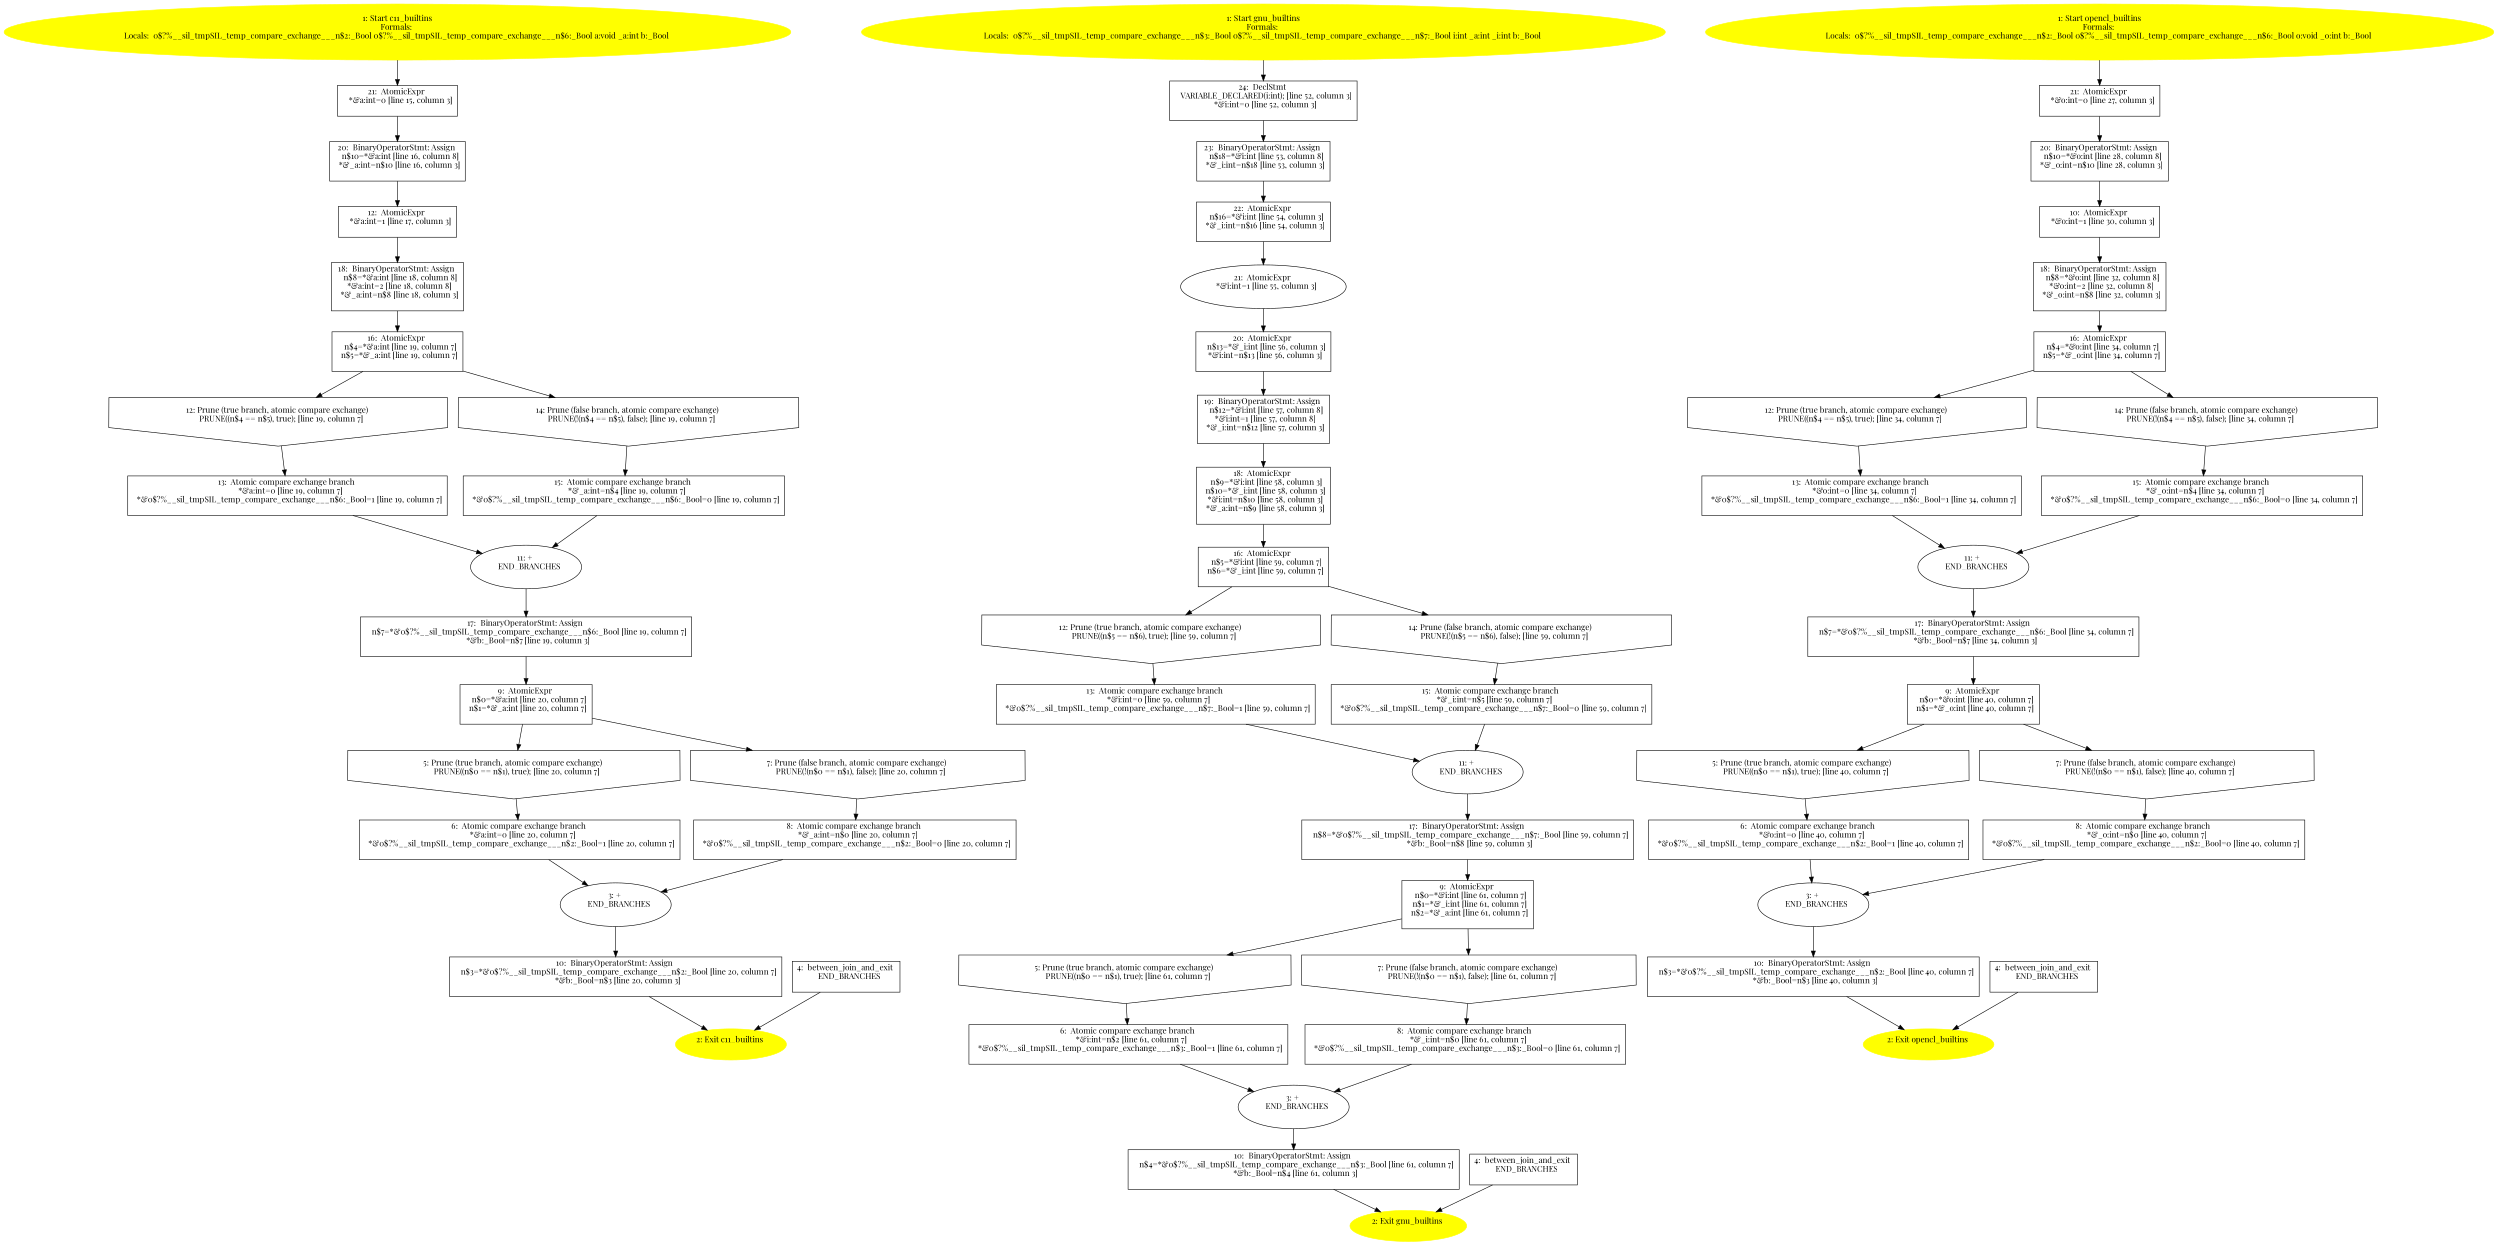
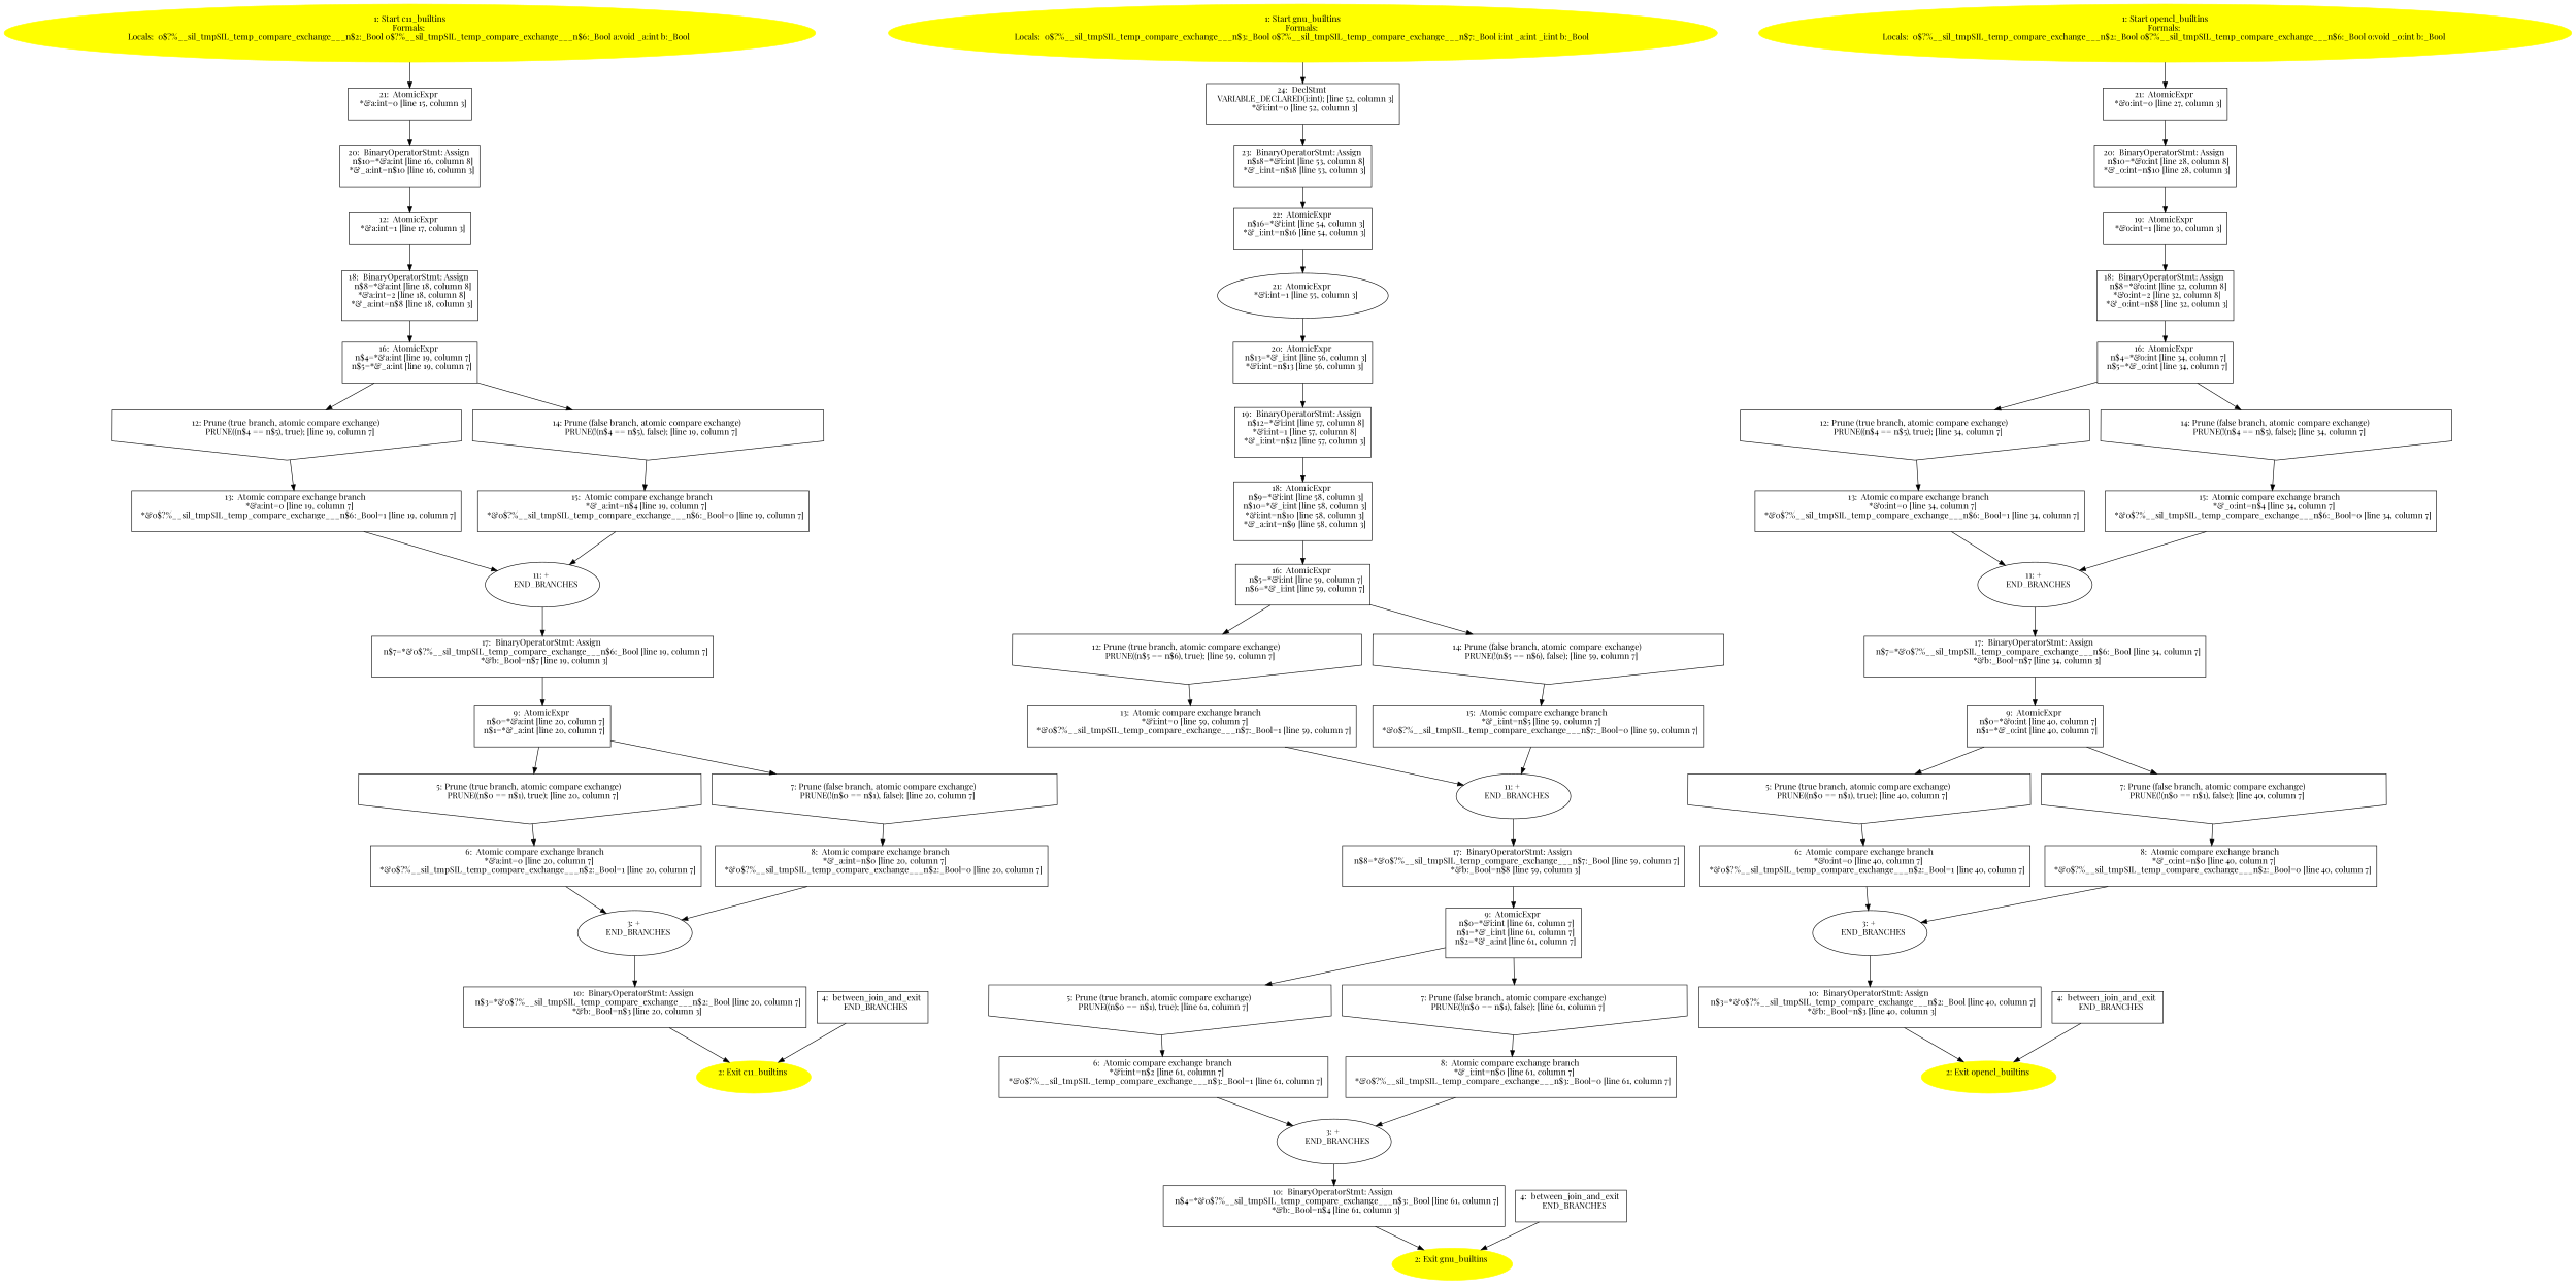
  digraph {
    fontname="Playfair Display"
    node [fontname="Playfair Display" shape=box]
    edge [fontname="Playfair Display"]
    n1 [color=yellow label="1: Start c11_builtins\nFormals: \nLocals:  0$?%__sil_tmpSIL_temp_compare_exchange___n$2:_Bool 0$?%__sil_tmpSIL_temp_compare_exchange___n$6:_Bool a:void _a:int b:_Bool \n  " style=filled shape=""]
    n2 [label="21:  AtomicExpr \n   *&a:int=0 [line 15, column 3]\n "]
    n3 [label="20:  BinaryOperatorStmt: Assign \n   n$10=*&a:int [line 16, column 8]\n  *&_a:int=n$10 [line 16, column 3]\n "]
    n4 [label="12:  AtomicExpr \n   *&a:int=1 [line 17, column 3]\n "]
    n5 [color=yellow label="2: Exit c11_builtins \n  " style=filled shape=""]
    n6 [label="3: + \n   END_BRANCHES\n " shape=""]
    n7 [label="10:  BinaryOperatorStmt: Assign \n   n$3=*&0$?%__sil_tmpSIL_temp_compare_exchange___n$2:_Bool [line 20, column 7]\n  *&b:_Bool=n$3 [line 20, column 3]\n "]
    n8 [label="4:  between_join_and_exit \n   END_BRANCHES\n "]
    n9 [label="5: Prune (true branch, atomic compare exchange) \n   PRUNE((n$0 == n$1), true); [line 20, column 7]\n " shape=invhouse]
    n10 [label="6:  Atomic compare exchange branch \n   *&a:int=0 [line 20, column 7]\n  *&0$?%__sil_tmpSIL_temp_compare_exchange___n$2:_Bool=1 [line 20, column 7]\n "]
    n11 [label="7: Prune (false branch, atomic compare exchange) \n   PRUNE(!(n$0 == n$1), false); [line 20, column 7]\n " shape=invhouse]
    n12 [label="8:  Atomic compare exchange branch \n   *&_a:int=n$0 [line 20, column 7]\n  *&0$?%__sil_tmpSIL_temp_compare_exchange___n$2:_Bool=0 [line 20, column 7]\n "]
    n13 [label="9:  AtomicExpr \n   n$0=*&a:int [line 20, column 7]\n  n$1=*&_a:int [line 20, column 7]\n "]
    n14 [label="11: + \n   END_BRANCHES\n " shape=""]
    n15 [label="17:  BinaryOperatorStmt: Assign \n   n$7=*&0$?%__sil_tmpSIL_temp_compare_exchange___n$6:_Bool [line 19, column 7]\n  *&b:_Bool=n$7 [line 19, column 3]\n "]
    n16 [label="12: Prune (true branch, atomic compare exchange) \n   PRUNE((n$4 == n$5), true); [line 19, column 7]\n " shape=invhouse]
    n17 [label="13:  Atomic compare exchange branch \n   *&a:int=0 [line 19, column 7]\n  *&0$?%__sil_tmpSIL_temp_compare_exchange___n$6:_Bool=1 [line 19, column 7]\n "]
    n18 [label="14: Prune (false branch, atomic compare exchange) \n   PRUNE(!(n$4 == n$5), false); [line 19, column 7]\n " shape=invhouse]
    n19 [label="15:  Atomic compare exchange branch \n   *&_a:int=n$4 [line 19, column 7]\n  *&0$?%__sil_tmpSIL_temp_compare_exchange___n$6:_Bool=0 [line 19, column 7]\n "]
    n20 [label="16:  AtomicExpr \n   n$4=*&a:int [line 19, column 7]\n  n$5=*&_a:int [line 19, column 7]\n "]
    n21 [label="18:  BinaryOperatorStmt: Assign \n   n$8=*&a:int [line 18, column 8]\n  *&a:int=2 [line 18, column 8]\n  *&_a:int=n$8 [line 18, column 3]\n "]
    n22 [color=yellow label="1: Start gnu_builtins\nFormals: \nLocals:  0$?%__sil_tmpSIL_temp_compare_exchange___n$3:_Bool 0$?%__sil_tmpSIL_temp_compare_exchange___n$7:_Bool i:int _a:int _i:int b:_Bool \n  " style=filled shape=""]
    n23 [label="24:  DeclStmt \n   VARIABLE_DECLARED(i:int); [line 52, column 3]\n  *&i:int=0 [line 52, column 3]\n "]
    n24 [label="23:  BinaryOperatorStmt: Assign \n   n$18=*&i:int [line 53, column 8]\n  *&_i:int=n$18 [line 53, column 3]\n "]
    n25 [label="22:  AtomicExpr \n   n$16=*&i:int [line 54, column 3]\n  *&_i:int=n$16 [line 54, column 3]\n "]
    n26 [color=yellow label="2: Exit gnu_builtins \n  " style=filled shape=""]
    n27 [label="3: + \n   END_BRANCHES\n " shape=""]
    n28 [label="10:  BinaryOperatorStmt: Assign \n   n$4=*&0$?%__sil_tmpSIL_temp_compare_exchange___n$3:_Bool [line 61, column 7]\n  *&b:_Bool=n$4 [line 61, column 3]\n "]
    n29 [label="4:  between_join_and_exit \n   END_BRANCHES\n "]
    n30 [label="5: Prune (true branch, atomic compare exchange) \n   PRUNE((n$0 == n$1), true); [line 61, column 7]\n " shape=invhouse]
    n31 [label="6:  Atomic compare exchange branch \n   *&i:int=n$2 [line 61, column 7]\n  *&0$?%__sil_tmpSIL_temp_compare_exchange___n$3:_Bool=1 [line 61, column 7]\n "]
    n32 [label="7: Prune (false branch, atomic compare exchange) \n   PRUNE(!(n$0 == n$1), false); [line 61, column 7]\n " shape=invhouse]
    n33 [label="8:  Atomic compare exchange branch \n   *&_i:int=n$0 [line 61, column 7]\n  *&0$?%__sil_tmpSIL_temp_compare_exchange___n$3:_Bool=0 [line 61, column 7]\n "]
    n34 [label="9:  AtomicExpr \n   n$0=*&i:int [line 61, column 7]\n  n$1=*&_i:int [line 61, column 7]\n  n$2=*&_a:int [line 61, column 7]\n "]
    n35 [label="11: + \n   END_BRANCHES\n " shape=""]
    n36 [label="17:  BinaryOperatorStmt: Assign \n   n$8=*&0$?%__sil_tmpSIL_temp_compare_exchange___n$7:_Bool [line 59, column 7]\n  *&b:_Bool=n$8 [line 59, column 3]\n "]
    n37 [label="12: Prune (true branch, atomic compare exchange) \n   PRUNE((n$5 == n$6), true); [line 59, column 7]\n " shape=invhouse]
    n38 [label="13:  Atomic compare exchange branch \n   *&i:int=0 [line 59, column 7]\n  *&0$?%__sil_tmpSIL_temp_compare_exchange___n$7:_Bool=1 [line 59, column 7]\n "]
    n39 [label="14: Prune (false branch, atomic compare exchange) \n   PRUNE(!(n$5 == n$6), false); [line 59, column 7]\n " shape=invhouse]
    n40 [label="15:  Atomic compare exchange branch \n   *&_i:int=n$5 [line 59, column 7]\n  *&0$?%__sil_tmpSIL_temp_compare_exchange___n$7:_Bool=0 [line 59, column 7]\n "]
    n41 [label="16:  AtomicExpr \n   n$5=*&i:int [line 59, column 7]\n  n$6=*&_i:int [line 59, column 7]\n "]
    n42 [label="18:  AtomicExpr \n   n$9=*&i:int [line 58, column 3]\n  n$10=*&_i:int [line 58, column 3]\n  *&i:int=n$10 [line 58, column 3]\n  *&_a:int=n$9 [line 58, column 3]\n "]
    n43 [label="19:  BinaryOperatorStmt: Assign \n   n$12=*&i:int [line 57, column 8]\n  *&i:int=1 [line 57, column 8]\n  *&_i:int=n$12 [line 57, column 3]\n "]
    n44 [label="20:  AtomicExpr \n   n$13=*&_i:int [line 56, column 3]\n  *&i:int=n$13 [line 56, column 3]\n "]
    n45 [label="21:  AtomicExpr \n   *&i:int=1 [line 55, column 3]\n " shape=ellipse]
    n46 [color=yellow label="1: Start opencl_builtins\nFormals: \nLocals:  0$?%__sil_tmpSIL_temp_compare_exchange___n$2:_Bool 0$?%__sil_tmpSIL_temp_compare_exchange___n$6:_Bool o:void _o:int b:_Bool \n  " style=filled shape=""]
    n47 [label="21:  AtomicExpr \n   *&o:int=0 [line 27, column 3]\n "]
    n48 [label="20:  BinaryOperatorStmt: Assign \n   n$10=*&o:int [line 28, column 8]\n  *&_o:int=n$10 [line 28, column 3]\n "]
-   n49 [label="10:  AtomicExpr \n   *&o:int=1 [line 30, column 3]\n "]
+   n49 [label="19:  AtomicExpr \n   *&o:int=1 [line 30, column 3]\n "]
    n50 [color=yellow label="2: Exit opencl_builtins \n  " style=filled shape=""]
    n51 [label="3: + \n   END_BRANCHES\n " shape=""]
    n52 [label="10:  BinaryOperatorStmt: Assign \n   n$3=*&0$?%__sil_tmpSIL_temp_compare_exchange___n$2:_Bool [line 40, column 7]\n  *&b:_Bool=n$3 [line 40, column 3]\n "]
    n53 [label="4:  between_join_and_exit \n   END_BRANCHES\n "]
    n54 [label="5: Prune (true branch, atomic compare exchange) \n   PRUNE((n$0 == n$1), true); [line 40, column 7]\n " shape=invhouse]
    n55 [label="6:  Atomic compare exchange branch \n   *&o:int=0 [line 40, column 7]\n  *&0$?%__sil_tmpSIL_temp_compare_exchange___n$2:_Bool=1 [line 40, column 7]\n "]
    n56 [label="7: Prune (false branch, atomic compare exchange) \n   PRUNE(!(n$0 == n$1), false); [line 40, column 7]\n " shape=invhouse]
    n57 [label="8:  Atomic compare exchange branch \n   *&_o:int=n$0 [line 40, column 7]\n  *&0$?%__sil_tmpSIL_temp_compare_exchange___n$2:_Bool=0 [line 40, column 7]\n "]
    n58 [label="9:  AtomicExpr \n   n$0=*&o:int [line 40, column 7]\n  n$1=*&_o:int [line 40, column 7]\n "]
    n59 [label="11: + \n   END_BRANCHES\n " shape=""]
    n60 [label="17:  BinaryOperatorStmt: Assign \n   n$7=*&0$?%__sil_tmpSIL_temp_compare_exchange___n$6:_Bool [line 34, column 7]\n  *&b:_Bool=n$7 [line 34, column 3]\n "]
    n61 [label="12: Prune (true branch, atomic compare exchange) \n   PRUNE((n$4 == n$5), true); [line 34, column 7]\n " shape=invhouse]
    n62 [label="13:  Atomic compare exchange branch \n   *&o:int=0 [line 34, column 7]\n  *&0$?%__sil_tmpSIL_temp_compare_exchange___n$6:_Bool=1 [line 34, column 7]\n "]
    n63 [label="14: Prune (false branch, atomic compare exchange) \n   PRUNE(!(n$4 == n$5), false); [line 34, column 7]\n " shape=invhouse]
    n64 [label="15:  Atomic compare exchange branch \n   *&_o:int=n$4 [line 34, column 7]\n  *&0$?%__sil_tmpSIL_temp_compare_exchange___n$6:_Bool=0 [line 34, column 7]\n "]
    n65 [label="16:  AtomicExpr \n   n$4=*&o:int [line 34, column 7]\n  n$5=*&_o:int [line 34, column 7]\n "]
    n66 [label="18:  BinaryOperatorStmt: Assign \n   n$8=*&o:int [line 32, column 8]\n  *&o:int=2 [line 32, column 8]\n  *&_o:int=n$8 [line 32, column 3]\n "]
    n1 -> n2
    n2 -> n3
    n3 -> n4
    n4 -> n21
    n6 -> n7
    n7 -> n5
    n8 -> n5
    n9 -> n10
    n10 -> n6
    n11 -> n12
    n12 -> n6
    n13 -> n9
    n13 -> n11
    n14 -> n15
    n15 -> n13
    n16 -> n17
    n17 -> n14
    n18 -> n19
    n19 -> n14
    n20 -> n16
    n20 -> n18
    n21 -> n20
    n22 -> n23
    n23 -> n24
    n24 -> n25
    n25 -> n45
    n27 -> n28
    n28 -> n26
    n29 -> n26
    n30 -> n31
    n31 -> n27
    n32 -> n33
    n33 -> n27
    n34 -> n30
    n34 -> n32
    n35 -> n36
    n36 -> n34
    n37 -> n38
    n38 -> n35
    n39 -> n40
    n40 -> n35
    n41 -> n37
    n41 -> n39
    n42 -> n41
    n43 -> n42
    n44 -> n43
    n45 -> n44
    n46 -> n47
    n47 -> n48
    n48 -> n49
    n49 -> n66
    n51 -> n52
    n52 -> n50
    n53 -> n50
    n54 -> n55
    n55 -> n51
    n56 -> n57
    n57 -> n51
    n58 -> n54
    n58 -> n56
    n59 -> n60
    n60 -> n58
    n61 -> n62
    n62 -> n59
    n63 -> n64
    n64 -> n59
    n65 -> n61
    n65 -> n63
    n66 -> n65
  }
